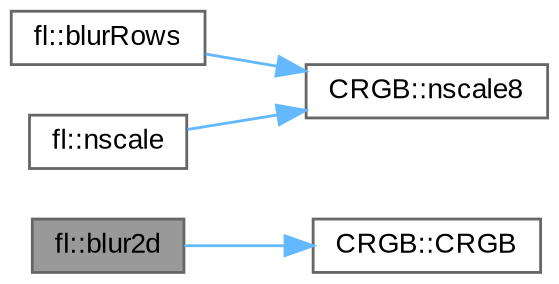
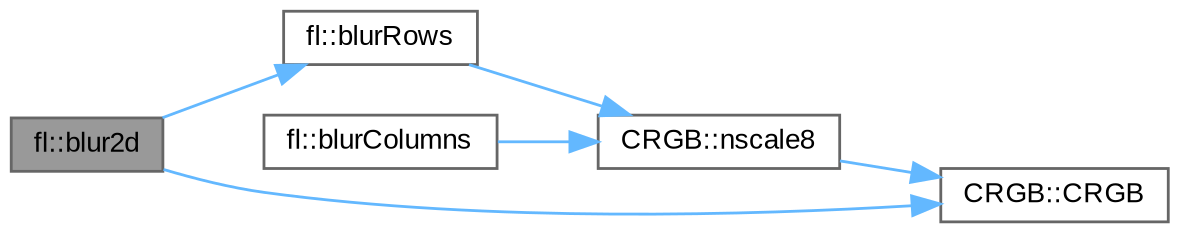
  digraph {
    fontname="Liberation Sans"
    rankdir=LR
    node [color=grey40 fillcolor=white fontname="Liberation Sans" fontsize=10 shape=box style=filled]
    edge [color=steelblue1 fontname="Liberation Sans" fontsize=10 labelfontname=Helvetica labelfontsize=10 style=solid]
    n1 [color=gray40 fillcolor=grey60 fontcolor=black height=0.2 label="fl::blur2d" width=0.4]
    n2 [height=0.2 label="fl::blurRows" width=0.4]
    n3 [height=0.2 label="CRGB::CRGB" width=0.4]
-   n4 [height=0.2 label="fl::nscale" width=0.4]
+   n4 [height=0.2 label="fl::blurColumns" width=0.4]
    n5 [height=0.2 label="CRGB::nscale8" width=0.4]
+   n1 -> n2
    n1 -> n3
    n2 -> n5
    n4 -> n5
+   n5 -> n3
  }
